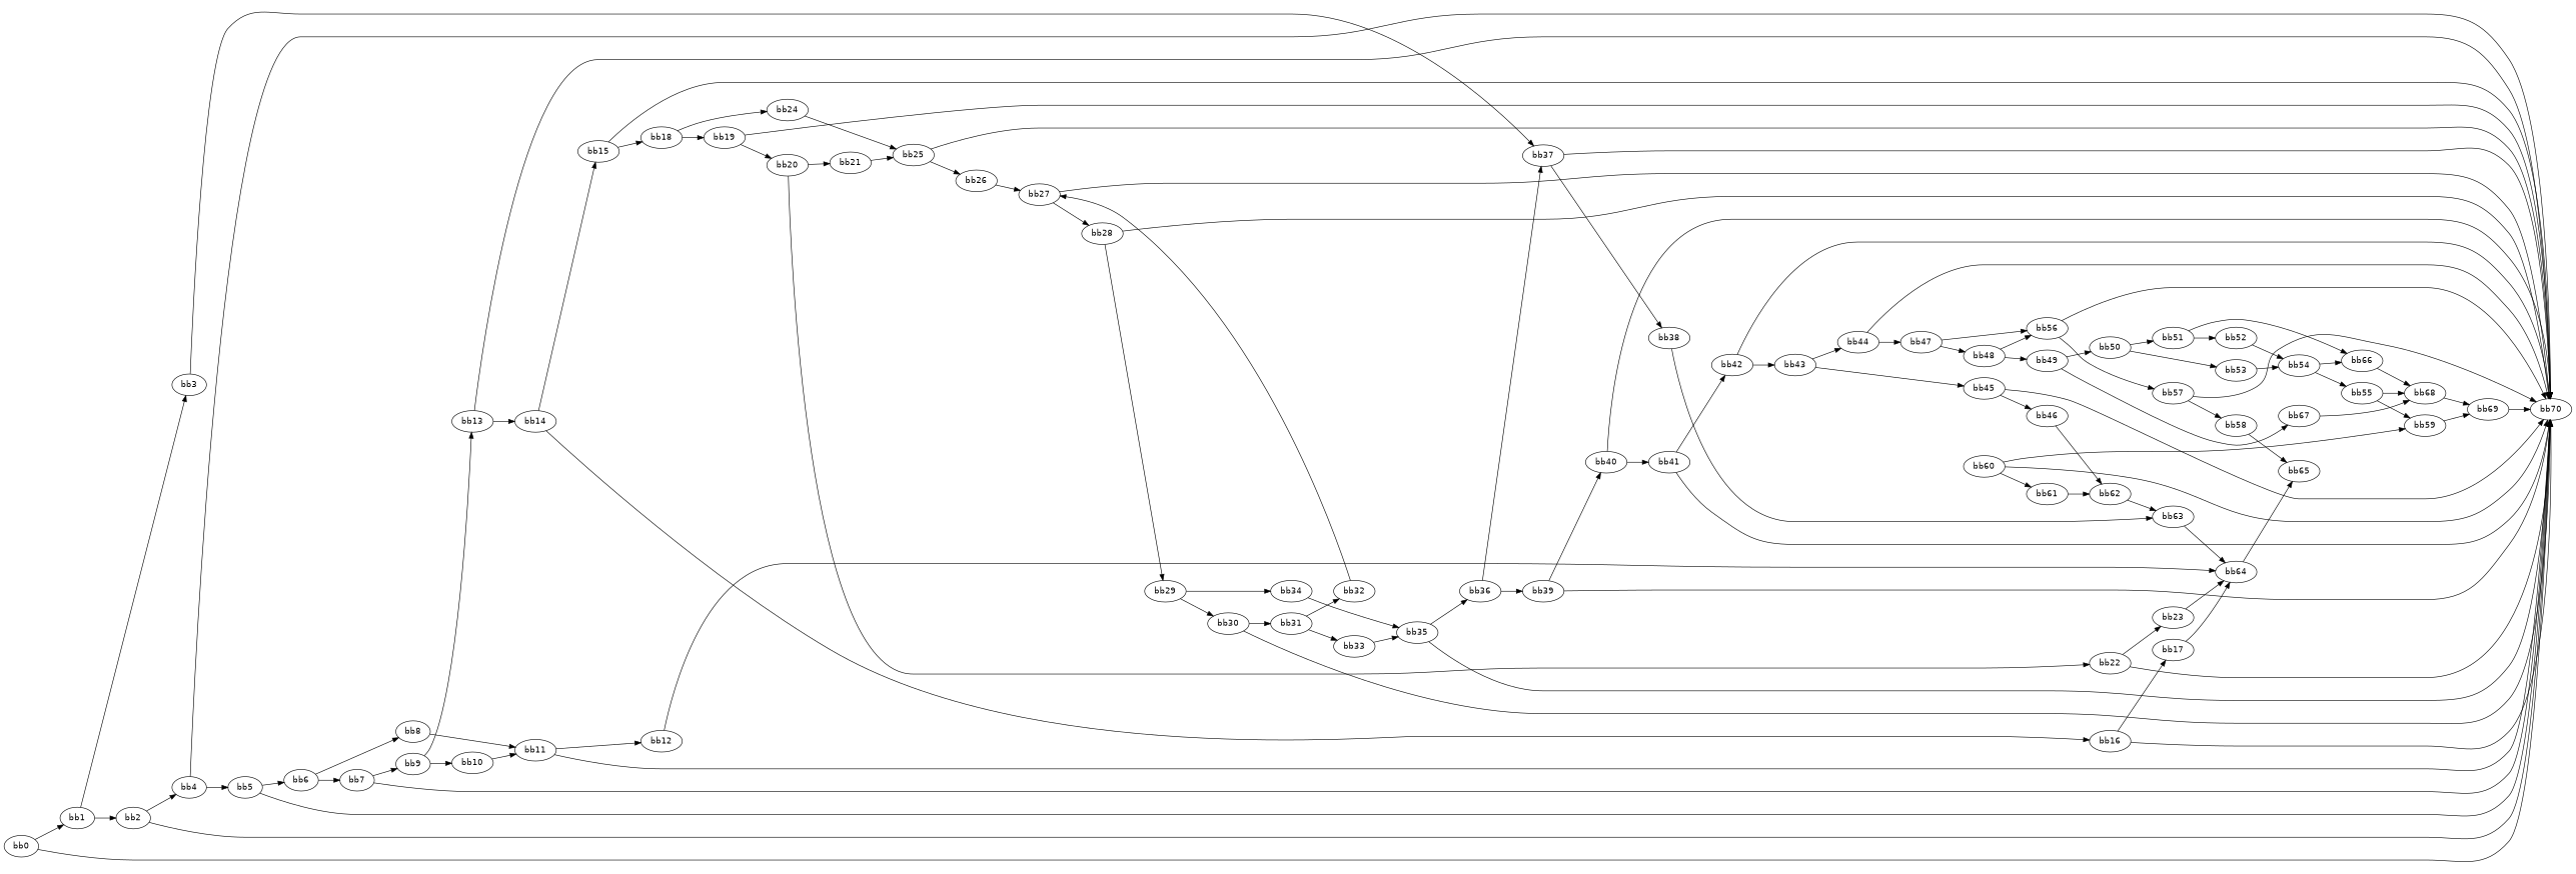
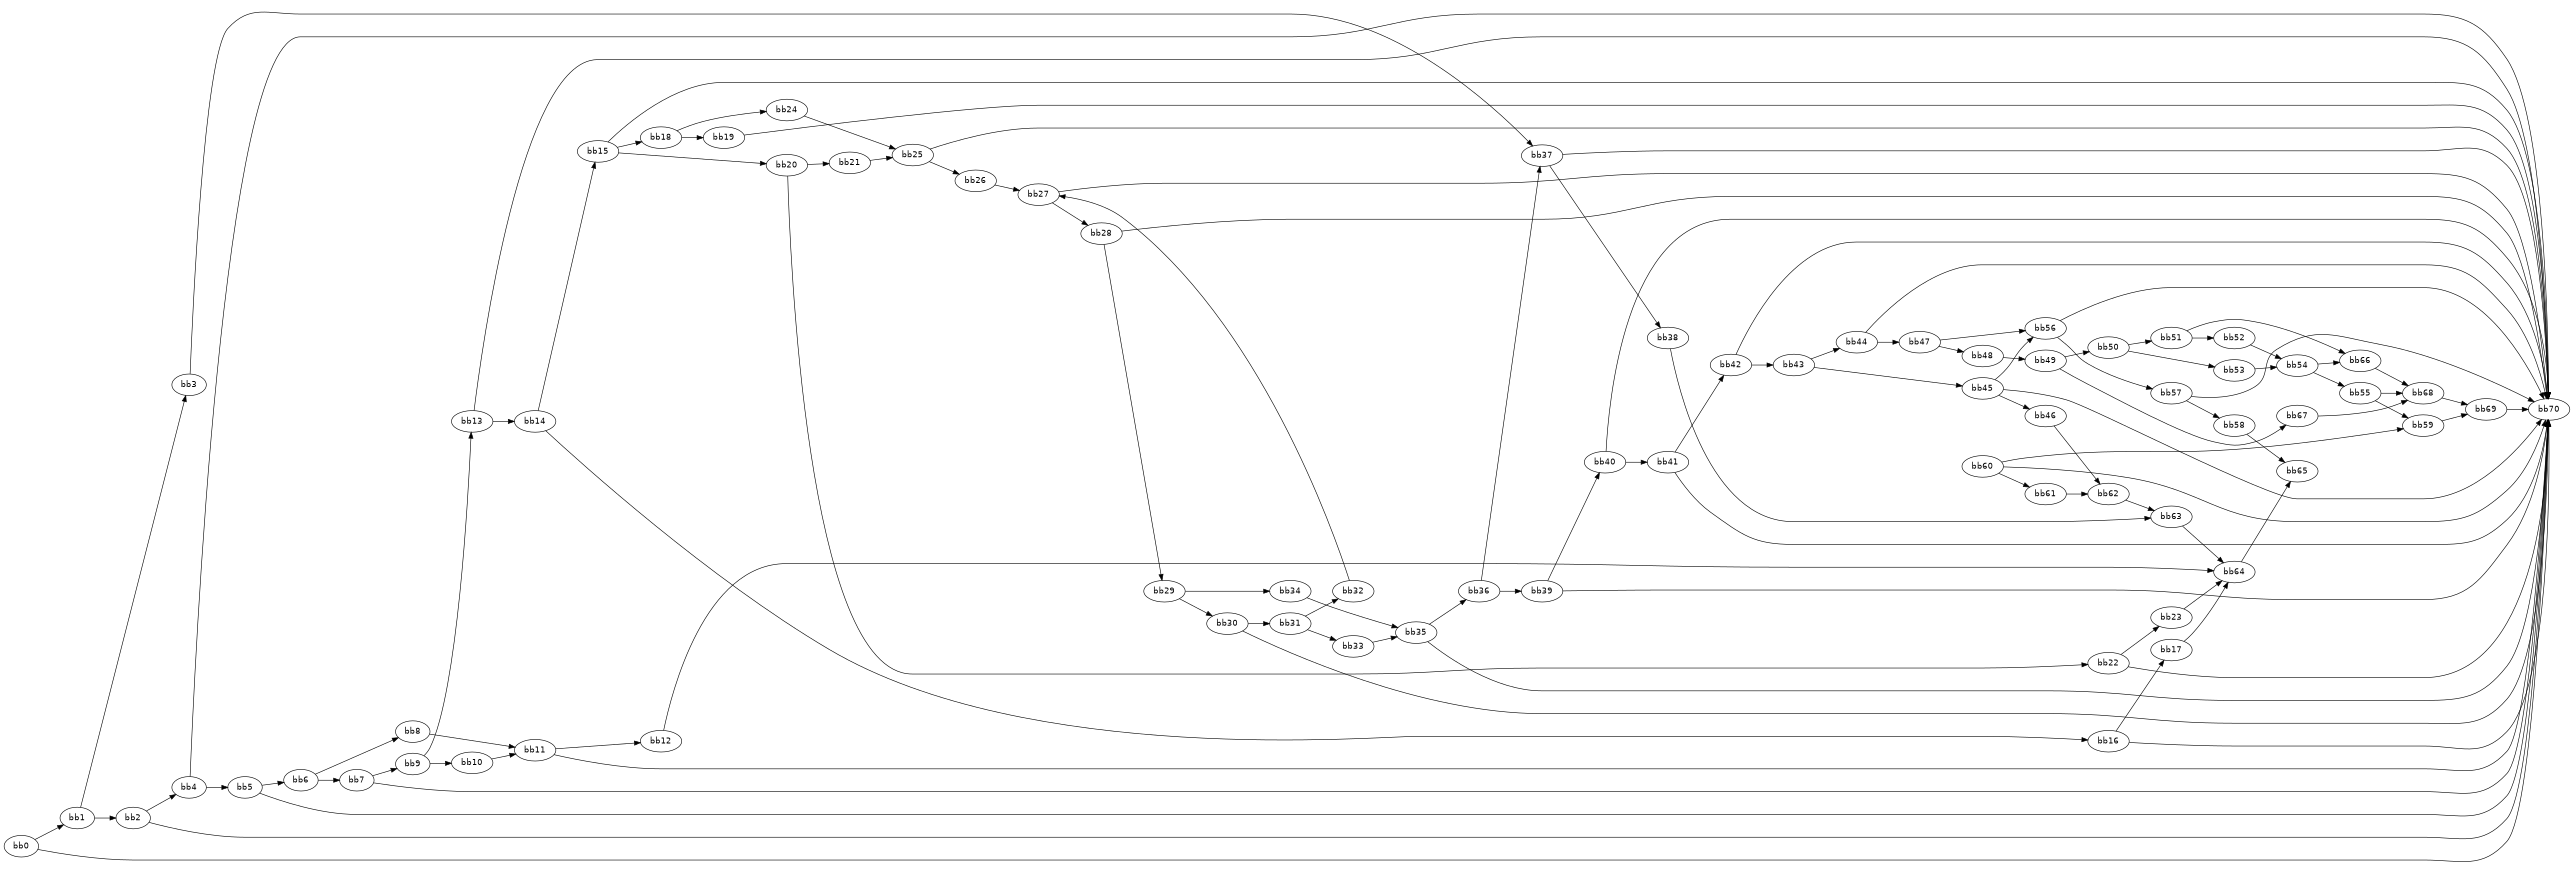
  digraph {
    fontname="DejaVu Sans"
    rankdir=LR
    node [fontname="DejaVu Sans"]
    edge [fontname="DejaVu Sans"]
    n1 [label="bb0\l"]
    n2 [label="bb1\l"]
    n3 [label="bb70\l"]
    n4 [label="bb2\l"]
    n5 [label="bb3\l"]
    n6 [label="bb4\l"]
    n7 [label="bb37\l"]
    n8 [label="bb5\l"]
    n9 [label="bb6\l"]
    n10 [label="bb7\l"]
    n11 [label="bb8\l"]
    n12 [label="bb9\l"]
    n13 [label="bb11\l"]
    n14 [label="bb10\l"]
    n15 [label="bb13\l"]
    n16 [label="bb12\l"]
    n17 [label="bb14\l"]
    n18 [label="bb64\l"]
    n19 [label="bb65\l"]
    n20 [label="bb15\l"]
    n21 [label="bb16\l"]
    n22 [label="bb18\l"]
    n23 [label="bb17\l"]
    n24 [label="bb19\l"]
    n25 [label="bb24\l"]
    n26 [label="bb20\l"]
    n27 [label="bb25\l"]
    n28 [label="bb21\l"]
    n29 [label="bb22\l"]
    n30 [label="bb23\l"]
    n31 [label="bb26\l"]
    n32 [label="bb27\l"]
    n33 [label="bb28\l"]
    n34 [label="bb29\l"]
    n35 [label="bb30\l"]
    n36 [label="bb34\l"]
    n37 [label="bb31\l"]
    n38 [label="bb35\l"]
    n39 [label="bb32\l"]
    n40 [label="bb33\l"]
    n41 [label="bb36\l"]
    n42 [label="bb39\l"]
    n43 [label="bb38\l"]
    n44 [label="bb40\l"]
    n45 [label="bb63\l"]
    n46 [label="bb41\l"]
    n47 [label="bb42\l"]
    n48 [label="bb43\l"]
    n49 [label="bb44\l"]
    n50 [label="bb45\l"]
    n51 [label="bb47\l"]
    n52 [label="bb46\l"]
    n53 [label="bb48\l"]
    n54 [label="bb56\l"]
    n55 [label="bb62\l"]
    n56 [label="bb49\l"]
    n57 [label="bb57\l"]
    n58 [label="bb50\l"]
    n59 [label="bb67\l"]
    n60 [label="bb51\l"]
    n61 [label="bb53\l"]
    n62 [label="bb68\l"]
    n63 [label="bb52\l"]
    n64 [label="bb66\l"]
    n65 [label="bb54\l"]
    n66 [label="bb55\l"]
    n67 [label="bb59\l"]
    n68 [label="bb69\l"]
    n69 [label="bb58\l"]
    n70 [label="bb60\l"]
    n71 [label="bb61\l"]
    n1 -> n2
    n1 -> n3
    n2 -> n4
    n2 -> n5
    n4 -> n3
    n4 -> n6
    n5 -> n7
    n6 -> n3
    n6 -> n8
    n7 -> n3
    n7 -> n43
    n8 -> n3
    n8 -> n9
    n9 -> n10
    n9 -> n11
    n10 -> n3
    n10 -> n12
    n11 -> n13
    n12 -> n14
    n12 -> n15
    n13 -> n3
    n13 -> n16
    n14 -> n13
    n15 -> n3
    n15 -> n17
    n16 -> n18
    n17 -> n20
    n17 -> n21
    n18 -> n19
    n20 -> n3
    n20 -> n22
    n21 -> n3
    n21 -> n23
    n22 -> n24
    n22 -> n25
    n23 -> n18
    n24 -> n3
-   n24 -> n26
+   n20 -> n26
    n25 -> n27
    n26 -> n28
    n26 -> n29
    n27 -> n3
    n27 -> n31
    n28 -> n27
    n29 -> n3
    n29 -> n30
    n30 -> n18
    n31 -> n32
    n32 -> n3
    n32 -> n33
    n33 -> n3
    n33 -> n34
    n34 -> n35
    n34 -> n36
    n35 -> n3
    n35 -> n37
    n36 -> n38
    n37 -> n39
    n37 -> n40
    n38 -> n3
    n38 -> n41
    n39 -> n32
    n40 -> n38
    n41 -> n7
    n41 -> n42
    n42 -> n3
    n42 -> n44
    n43 -> n45
    n44 -> n3
    n44 -> n46
    n45 -> n18
    n46 -> n3
    n46 -> n47
    n47 -> n3
    n47 -> n48
    n48 -> n49
    n48 -> n50
    n49 -> n3
    n49 -> n51
    n50 -> n3
    n50 -> n52
    n51 -> n53
    n51 -> n54
    n52 -> n55
-   n53 -> n54
+   n50 -> n54
    n53 -> n56
    n54 -> n3
    n54 -> n57
    n55 -> n45
    n56 -> n58
    n56 -> n59
    n57 -> n3
    n57 -> n69
    n58 -> n60
    n58 -> n61
    n59 -> n62
    n60 -> n63
    n60 -> n64
    n61 -> n65
    n62 -> n68
    n63 -> n65
    n64 -> n62
    n65 -> n64
    n65 -> n66
    n66 -> n62
    n66 -> n67
    n67 -> n68
    n68 -> n3
    n69 -> n19
    n70 -> n3
    n70 -> n67
    n70 -> n71
    n71 -> n55
  }
